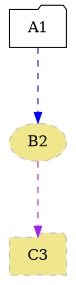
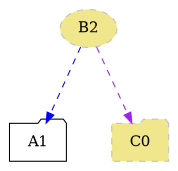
  digraph {
    mindist=1.0
    nodesep=0.6
    rankdir=TB
    ranksep=1.0
    root=Demo
    node [color=gray cpu=0 fillcolor=khaki shape=folder style="dashed,filled"]
    edge [style=dashed]
    A1 [beamproc=beamA bpentry=false bpexit=false color=black fillcolor=white flags="0x00000000" patentry=false patexit=false pattern=patternA prio=0 qhi=false qil=false qlo=false style=filled toffs=140721163890192 tvalid=0 type=flush vabs=false]
    B2 [flags="0x00000009" shape=ellipse type=qinfo]
-   C3 [flags="0x0000000a" type=qbuf]
-   A1 -> B2 [color=blue type=altdst]
+   C3 [flags="0x0000000a" type=qbuf label=C0]
+   B2 -> A1 [color=blue type=altdst]
    B2 -> C3 [color=purple type=meta]
  }
